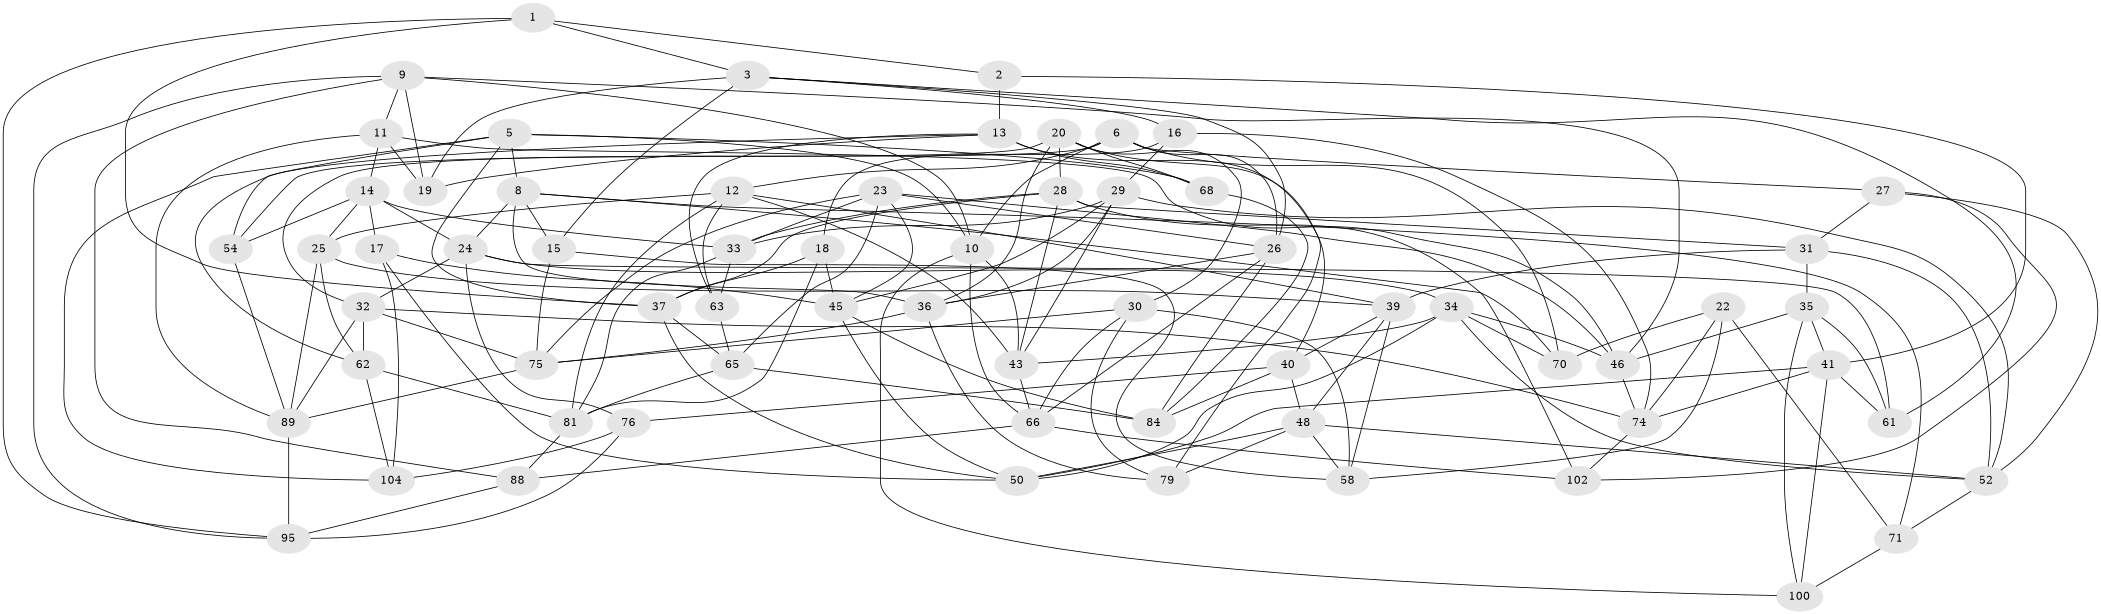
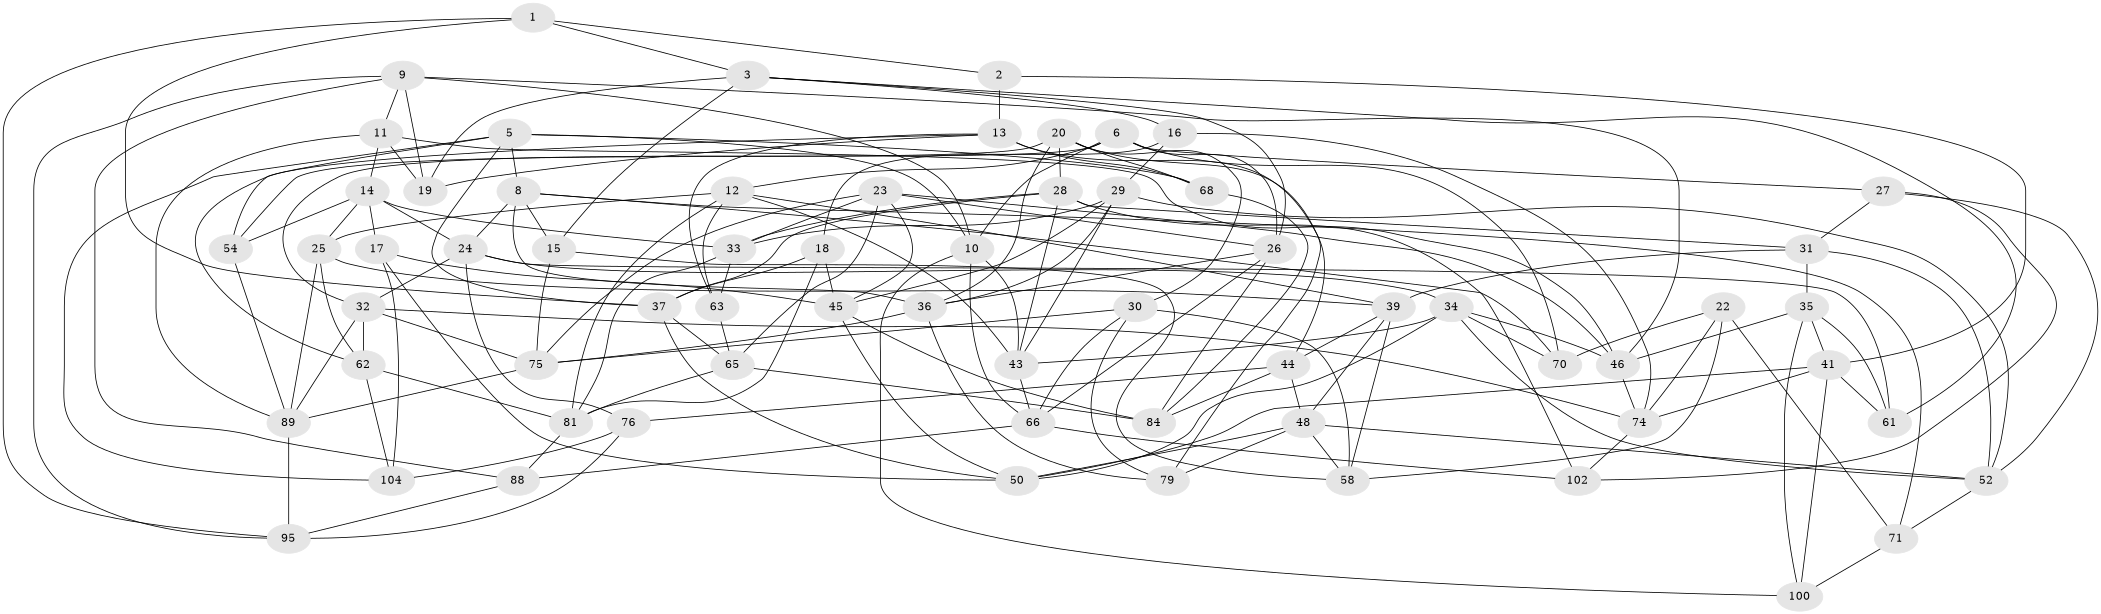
  graph {
    node [color=gray90 style=filled]
    1
    2
    3 [super="+4"]
    37 [super="+47"]
    95 [super="+96"]
    13 [super="+21"]
    41 [super="+56"]
    19
    15
    16
    26 [super="+82"]
    61
    50 [super="+69"]
    65 [super="+90"]
    68
    63
-   40 [super="+42"]
+   40 [super="+42" label=44]
    62 [super="+108"]
    100
    74 [super="+97"]
    58 [super="+94"]
    75 [super="+85"]
    18
    29 [super="+72"]
    36 [super="+78"]
    66 [super="+91"]
    84 [super="+103"]
    5 [super="+7"]
    8 [super="+64"]
    10 [super="+38"]
    54
    104
    70
    24 [super="+44"]
    71
    43 [super="+101"]
    89 [super="+99"]
    6 [super="+105"]
    12 [super="+73"]
    27
    32 [super="+67"]
    25 [super="+57"]
    39 [super="+51"]
    81 [super="+86"]
    31 [super="+98"]
    52 [super="+92"]
    102
    34 [super="+77"]
    76
    79
    9 [super="+87"]
    11
    46 [super="+53"]
    88
    14 [super="+59"]
    17
    33 [super="+106"]
    48 [super="+83"]
    45 [super="+49"]
    20 [super="+60"]
    28 [super="+55"]
    30 [super="+80"]
    22
    23 [super="+93"]
    35 [super="+107"]
    1 -- 2
    1 -- 3
    1 -- 37
    1 -- 95
    2 -- 13
    2 -- 41
    3 -- 19
    3 -- 15
    3 -- 16
    3 -- 26
    3 -- 61
    37 -- 50
    37 -- 65
    13 -- 19
    13 -- 68
    13 -- 63
    13 -- 40
    13 -- 62
    41 -- 61
    41 -- 50
    41 -- 100
    41 -- 74
    15 -- 58
    15 -- 75
    16 -- 74
    16 -- 18
    16 -- 29
    26 -- 36
    26 -- 66
    26 -- 84
    65 -- 84 [weight=2]
    65 -- 81
    68 -- 84
    63 -- 65
    40 -- 84
    40 -- 76
    40 -- 48
    62 -- 104
    62 -- 81
    74 -- 102
    75 -- 89
    18 -- 37
    18 -- 81
    18 -- 45
    29 -- 36
    29 -- 43
    29 -- 52
    29 -- 33
    29 -- 45
    36 -- 75
    36 -- 79
    66 -- 102
    66 -- 88
    5 -- 37
    5 -- 68
    5 -- 8
    5 -- 10
    5 -- 54
    5 -- 104
    8 -- 15
    8 -- 36
    8 -- 70
    8 -- 24
    8 -- 71
    10 -- 100
    10 -- 66
    10 -- 43
    54 -- 89
    24 -- 61
    24 -- 32
    24 -- 34
    24 -- 76
    71 -- 100
    43 -- 66
    89 -- 95
    6 -- 26
    6 -- 10
    6 -- 70
    6 -- 12
    6 -- 27
    6 -- 32
    12 -- 63
    12 -- 43
    12 -- 25
    12 -- 39
    12 -- 81
    27 -- 31
    27 -- 52
    27 -- 102
    32 -- 62
    32 -- 74
    32 -- 75
    32 -- 89
    25 -- 62 [weight=2]
    25 -- 89
    25 -- 39
    39 -- 40
    39 -- 58
    39 -- 48
    81 -- 88
    31 -- 39
    31 -- 52
    31 -- 35 [weight=2]
    52 -- 71
    34 -- 50
    34 -- 70
    34 -- 43
    34 -- 52
    34 -- 46
    76 -- 95
    76 -- 104
    9 -- 95
    9 -- 19
    9 -- 10
    9 -- 11
    9 -- 46
    9 -- 88
    11 -- 19
    11 -- 89
    11 -- 46
    11 -- 14
    46 -- 74
    88 -- 95
    14 -- 54
    14 -- 24
    14 -- 25
    14 -- 17
    14 -- 33
    17 -- 50
    17 -- 104
    17 -- 45
    33 -- 63
    33 -- 81
    48 -- 50
    48 -- 58
    48 -- 52
    48 -- 79
    45 -- 50
    45 -- 84
    20 -- 68
    20 -- 36
    20 -- 54
    20 -- 79
    20 -- 28
    20 -- 30
    28 -- 37
    28 -- 43
    28 -- 31
    28 -- 102
    28 -- 33
    30 -- 58 [weight=2]
    30 -- 75
    30 -- 66
    30 -- 79
    22 -- 74
    22 -- 58
    22 -- 70
    22 -- 71
    23 -- 26
    23 -- 65
    23 -- 75
    23 -- 46
    23 -- 33
    23 -- 45
    35 -- 41
    35 -- 61
    35 -- 100
    35 -- 46
  }
